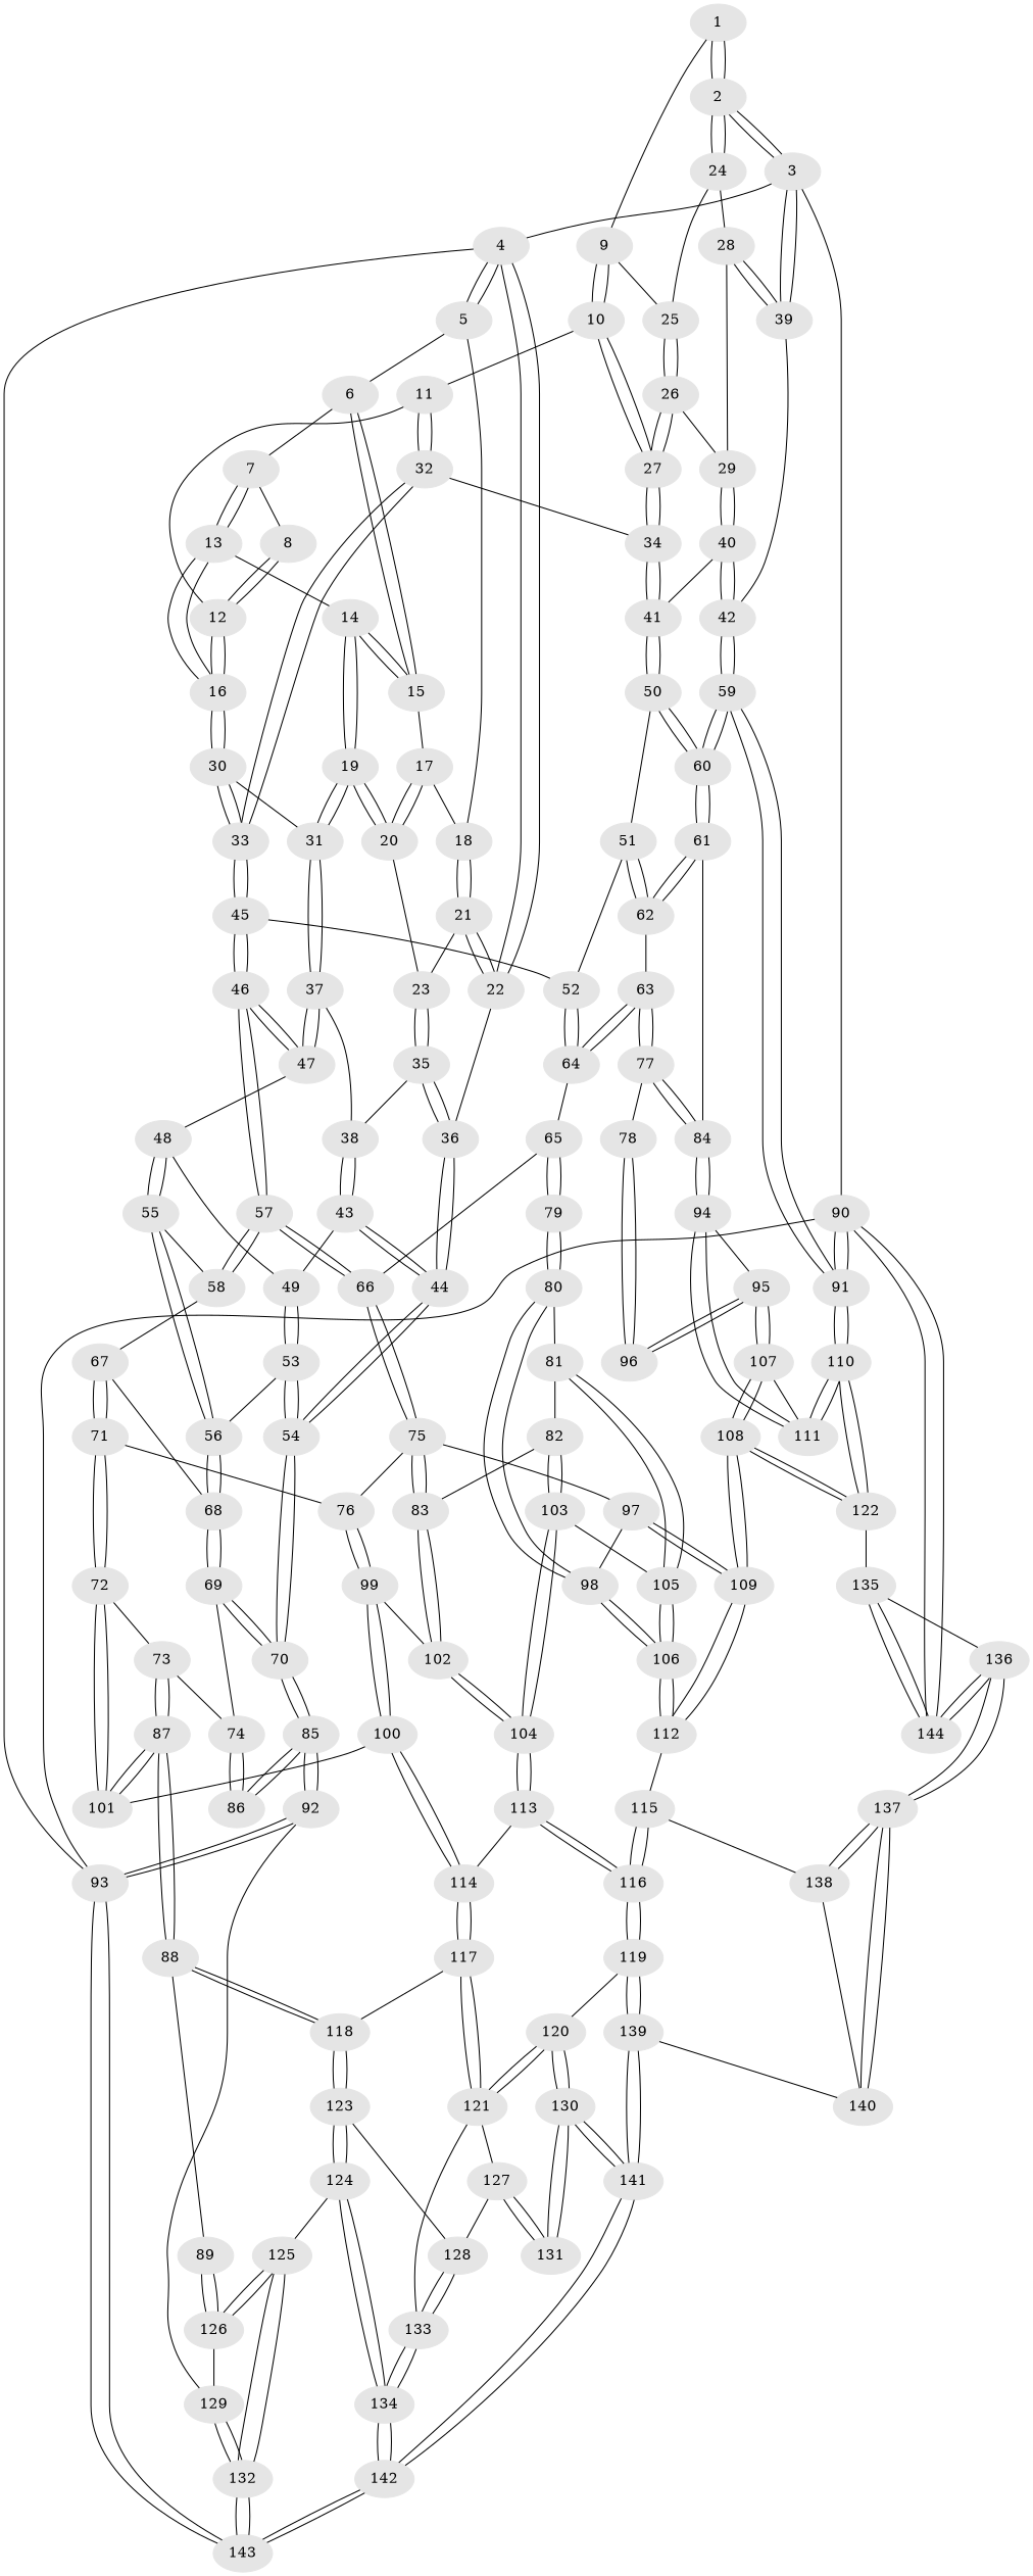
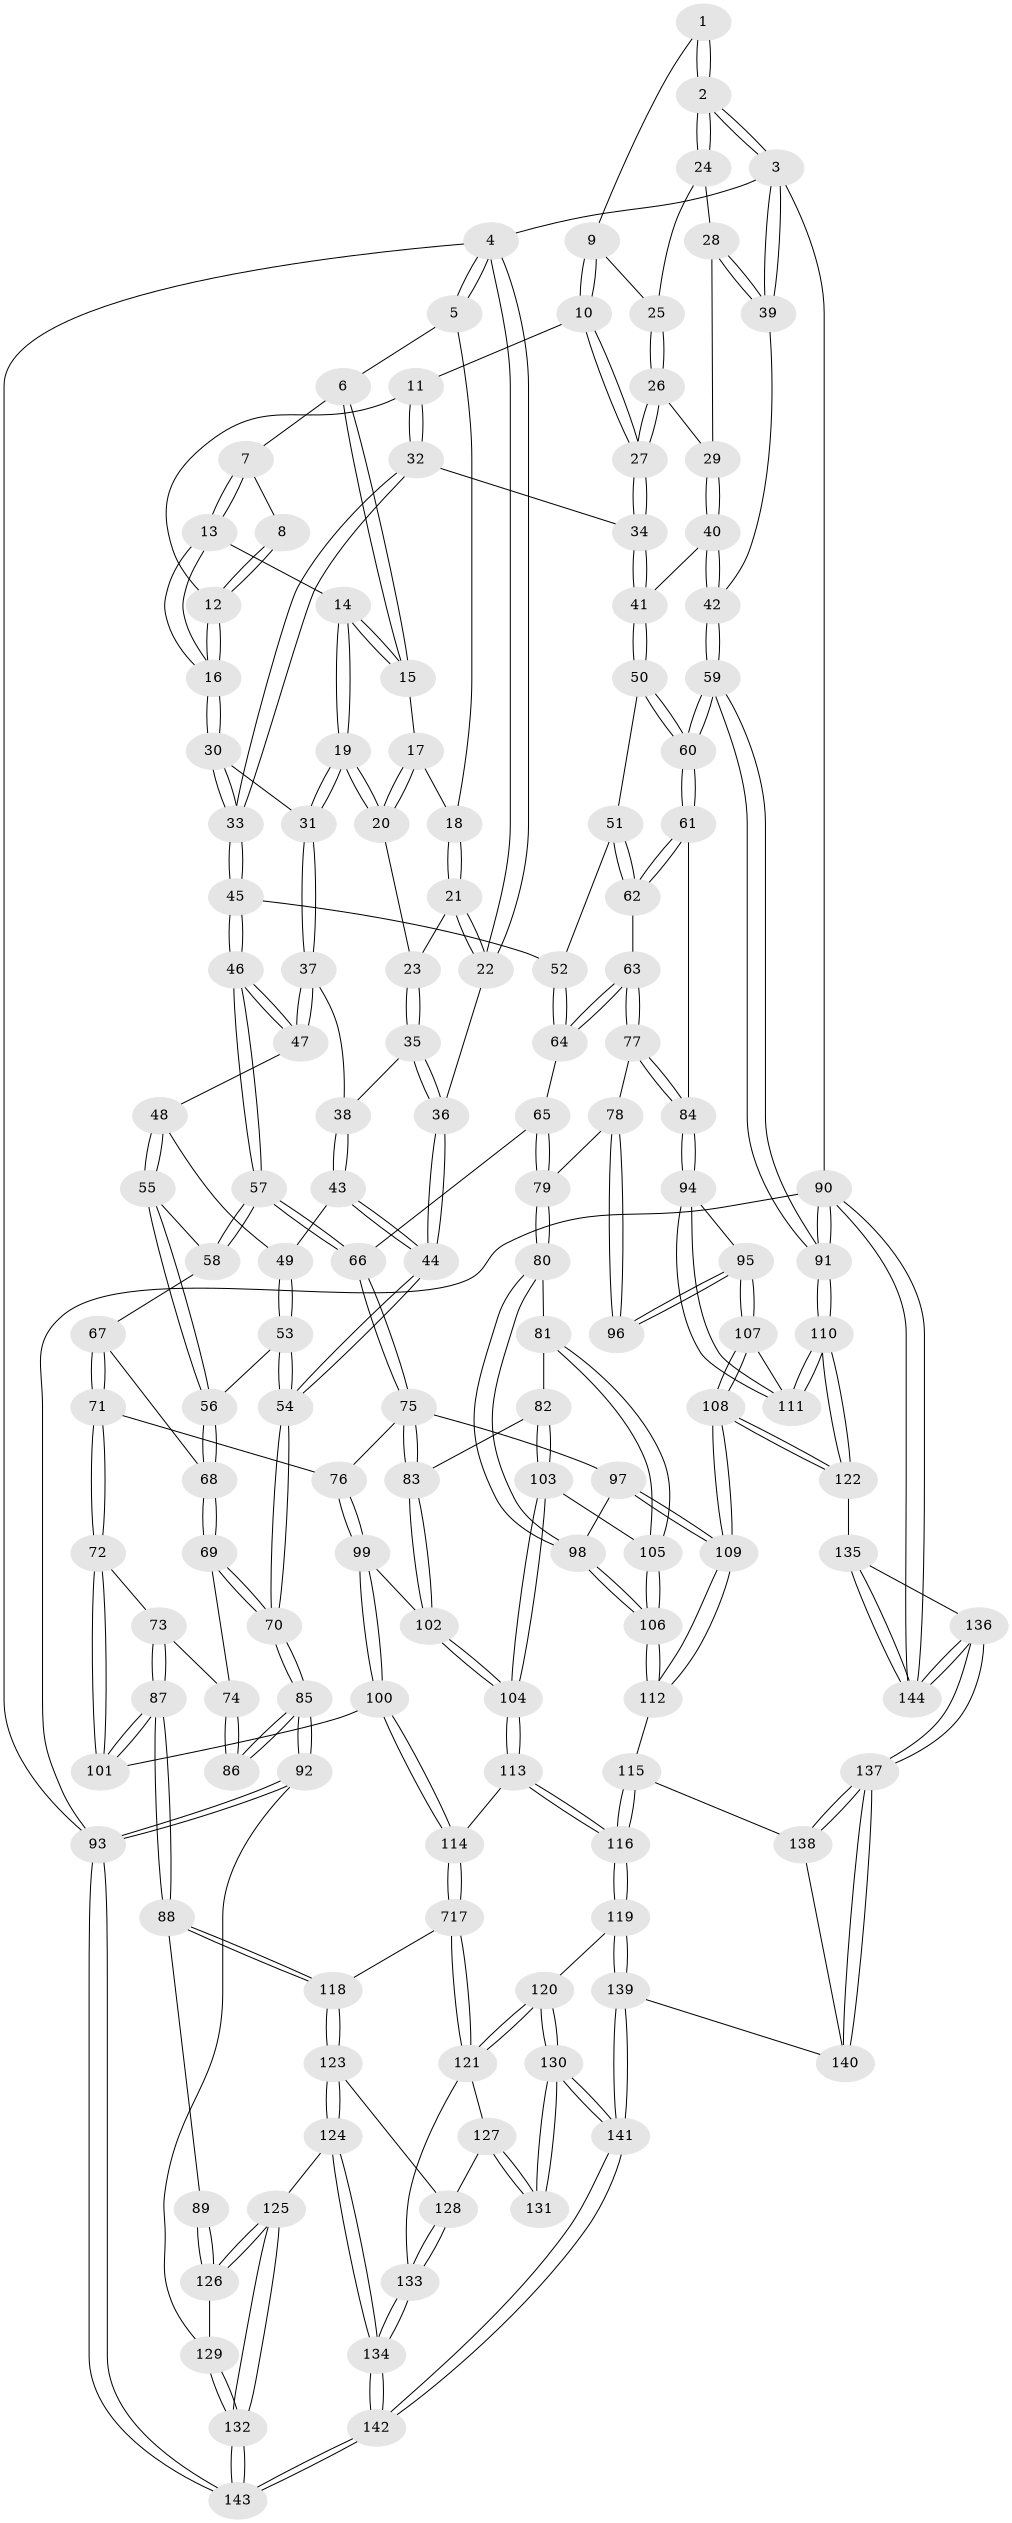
  graph {
    node [color=gray90 style=filled]
    1
    2
    9
    3
    24
    10
    25
    4
    39
    90
    28
    5
    22
    93
    42
    91
    144
    6
    18
    36
    143
    7
    15
    21
    8
    13
    17
    12
    16
    14
    11
    27
    26
    32
    34
    33
    30
    19
    20
    31
    23
    37
    35
    44
    38
    29
    40
    41
    45
    47
    46
    52
    50
    43
    54
    48
    49
    59
    51
    60
    53
    70
    57
    64
    58
    66
    55
    56
    62
    61
    63
    65
    68
    85
    67
    69
    75
    71
    110
    84
    94
    77
    78
    79
    80
    76
    83
    97
    72
    74
    86
    92
    73
    101
    99
    87
    88
    102
    100
    96
    81
    98
    82
    105
    106
    103
    104
    95
    111
    129
    89
    126
    118
    123
    122
    132
    107
    108
    109
    112
    114
-   117
+   117 [label=717]
    113
    116
    115
    135
    138
    119
    121
    140
    120
    139
    127
    133
    124
    128
    130
    141
    131
    136
    125
    134
    142
    137
    1 -- 2
    1 -- 2
    1 -- 9
    2 -- 3
    2 -- 3
    2 -- 24
    2 -- 24
    9 -- 10
    9 -- 10
    9 -- 25
    3 -- 4
    3 -- 39
    3 -- 39
    3 -- 90
    24 -- 25
    24 -- 28
    10 -- 11
    10 -- 27
    10 -- 27
    25 -- 26
    25 -- 26
    4 -- 5
    4 -- 5
    4 -- 22
    4 -- 22
    4 -- 93
    39 -- 42
    90 -- 93
    90 -- 91
    90 -- 91
    90 -- 144
    90 -- 144
    28 -- 39
    28 -- 39
    28 -- 29
    5 -- 6
    5 -- 18
    22 -- 36
    93 -- 143
    93 -- 143
    42 -- 59
    42 -- 59
    91 -- 110
    91 -- 110
    6 -- 7
    6 -- 15
    6 -- 15
    18 -- 21
    18 -- 21
    36 -- 44
    36 -- 44
    7 -- 8
    7 -- 13
    7 -- 13
    15 -- 17
    21 -- 22
    21 -- 22
    21 -- 23
    8 -- 12
    8 -- 12
    13 -- 16
    13 -- 16
    13 -- 14
    17 -- 18
    17 -- 20
    17 -- 20
    12 -- 16
    12 -- 16
    16 -- 30
    16 -- 30
    14 -- 15
    14 -- 15
    14 -- 19
    14 -- 19
    11 -- 12
    11 -- 32
    11 -- 32
    27 -- 34
    27 -- 34
    26 -- 27
    26 -- 27
    26 -- 29
    32 -- 34
    32 -- 33
    32 -- 33
    34 -- 41
    34 -- 41
    33 -- 45
    33 -- 45
    30 -- 33
    30 -- 33
    30 -- 31
    19 -- 20
    19 -- 20
    19 -- 31
    19 -- 31
    20 -- 23
    31 -- 37
    31 -- 37
    23 -- 35
    23 -- 35
    37 -- 38
    37 -- 47
    37 -- 47
    35 -- 36
    35 -- 36
    35 -- 38
    44 -- 54
    44 -- 54
    38 -- 43
    38 -- 43
    29 -- 40
    29 -- 40
    40 -- 42
    40 -- 42
    40 -- 41
    41 -- 50
    41 -- 50
    45 -- 46
    45 -- 46
    45 -- 52
    47 -- 48
    46 -- 47
    46 -- 47
    46 -- 57
    46 -- 57
    52 -- 64
    52 -- 64
    50 -- 51
    50 -- 60
    50 -- 60
    43 -- 44
    43 -- 44
    43 -- 49
    54 -- 70
    54 -- 70
    48 -- 49
    48 -- 55
    48 -- 55
    49 -- 53
    49 -- 53
    59 -- 91
    59 -- 91
    59 -- 60
    59 -- 60
    51 -- 52
    51 -- 62
    51 -- 62
    60 -- 61
    60 -- 61
    53 -- 54
    53 -- 54
    53 -- 56
    70 -- 85
    70 -- 85
    57 -- 58
    57 -- 58
    57 -- 66
    57 -- 66
    64 -- 65
    58 -- 67
    66 -- 75
    66 -- 75
    55 -- 58
    55 -- 56
    55 -- 56
    56 -- 68
    56 -- 68
    62 -- 63
    61 -- 62
    61 -- 62
    61 -- 84
    63 -- 64
    63 -- 64
    63 -- 77
    63 -- 77
    65 -- 66
    65 -- 79
    65 -- 79
    68 -- 69
    68 -- 69
    85 -- 86
    85 -- 86
    85 -- 92
    85 -- 92
    67 -- 68
    67 -- 71
    67 -- 71
    69 -- 70
    69 -- 70
    69 -- 74
    75 -- 76
    75 -- 83
    75 -- 83
    75 -- 97
    71 -- 76
    71 -- 72
    71 -- 72
    110 -- 111
    110 -- 111
    110 -- 122
    110 -- 122
    84 -- 94
    84 -- 94
    94 -- 95
    94 -- 111
    94 -- 111
    77 -- 84
    77 -- 84
    77 -- 78
+   78 -- 79
    78 -- 96
    78 -- 96
    79 -- 80
    79 -- 80
    80 -- 81
    80 -- 98
    80 -- 98
    76 -- 99
    76 -- 99
    83 -- 102
    83 -- 102
    97 -- 98
    97 -- 109
    97 -- 109
    72 -- 73
    72 -- 101
    72 -- 101
    74 -- 86
    74 -- 86
    92 -- 93
    92 -- 93
    92 -- 129
    73 -- 74
    73 -- 87
    73 -- 87
    99 -- 102
    99 -- 100
    99 -- 100
    87 -- 101
    87 -- 101
    87 -- 88
    87 -- 88
    88 -- 89
    88 -- 118
    88 -- 118
    102 -- 104
    102 -- 104
    100 -- 101
    100 -- 114
    100 -- 114
    81 -- 82
    81 -- 105
    81 -- 105
    98 -- 106
    98 -- 106
    82 -- 83
    82 -- 103
    82 -- 103
    105 -- 106
    105 -- 106
    106 -- 112
    106 -- 112
    103 -- 105
    103 -- 104
    103 -- 104
    104 -- 113
    104 -- 113
    95 -- 96
    95 -- 96
    95 -- 107
    95 -- 107
    129 -- 132
    129 -- 132
    89 -- 126
    89 -- 126
    126 -- 129
    118 -- 123
    118 -- 123
    123 -- 124
    123 -- 124
    123 -- 128
    122 -- 135
    132 -- 143
    132 -- 143
    107 -- 111
    107 -- 108
    107 -- 108
    108 -- 122
    108 -- 122
    108 -- 109
    108 -- 109
    109 -- 112
    109 -- 112
    112 -- 115
    114 -- 117
    114 -- 117
    117 -- 118
    117 -- 121
    117 -- 121
    113 -- 114
    113 -- 116
    113 -- 116
    116 -- 119
    116 -- 119
    115 -- 116
    115 -- 116
    115 -- 138
    135 -- 144
    135 -- 144
    135 -- 136
    138 -- 140
    119 -- 120
    119 -- 139
    119 -- 139
    121 -- 127
    121 -- 133
    120 -- 121
    120 -- 121
    120 -- 130
    120 -- 130
    139 -- 140
    139 -- 141
    139 -- 141
    127 -- 128
    127 -- 131
    127 -- 131
    133 -- 134
    133 -- 134
    124 -- 125
    124 -- 134
    124 -- 134
    128 -- 133
    128 -- 133
    130 -- 141
    130 -- 141
    130 -- 131
    130 -- 131
    141 -- 142
    141 -- 142
    136 -- 144
    136 -- 144
    136 -- 137
    136 -- 137
    125 -- 126
    125 -- 126
    125 -- 132
    125 -- 132
    134 -- 142
    134 -- 142
    142 -- 143
    142 -- 143
    137 -- 138
    137 -- 138
    137 -- 140
    137 -- 140
  }
